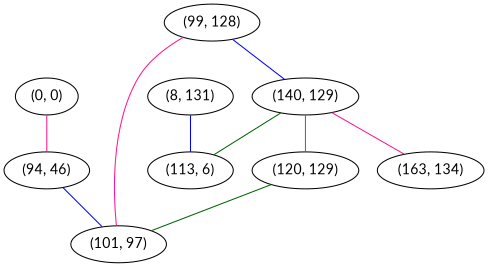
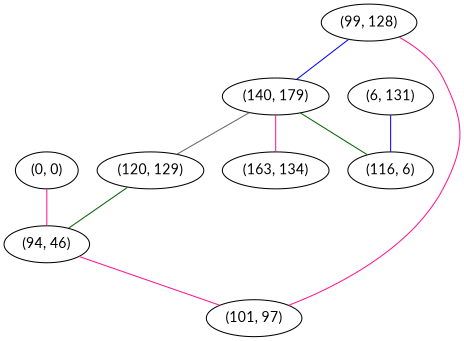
  graph {
    fontname=Lato
    node [fontname=Lato]
    edge [color=deeppink fontname=Lato weight=1]
    "(0, 0)"
    "(94, 46)"
    "(101, 97)"
-   "(140, 129)"
-   "(116, 6)" [label="(113, 6)"]
+   "(140, 129)" [label="(140, 179)"]
+   "(116, 6)"
    "(163, 134)"
    "(120, 129)"
    "(99, 128)"
-   "(6, 131)" [label="(8, 131)"]
+   "(6, 131)"
    "(0, 0)" -- "(94, 46)" [weight=4]
-   "(94, 46)" -- "(101, 97)" [color=blue]
+   "(94, 46)" -- "(101, 97)"
    "(140, 129)" -- "(116, 6)" [color=darkgreen]
    "(140, 129)" -- "(163, 134)"
    "(140, 129)" -- "(120, 129)" [color=gray40]
-   "(120, 129)" -- "(101, 97)" [color=darkgreen]
+   "(120, 129)" -- "(94, 46)" [color=darkgreen]
    "(99, 128)" -- "(101, 97)"
    "(99, 128)" -- "(140, 129)" [color=blue]
    "(6, 131)" -- "(116, 6)" [color=blue weight=2]
  }
